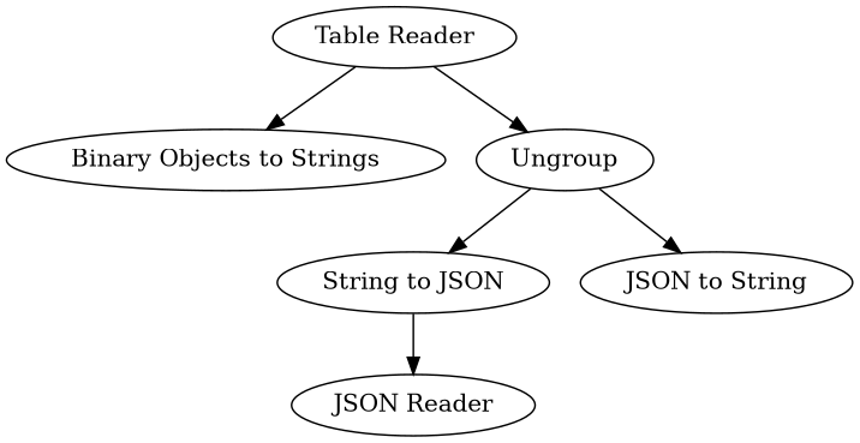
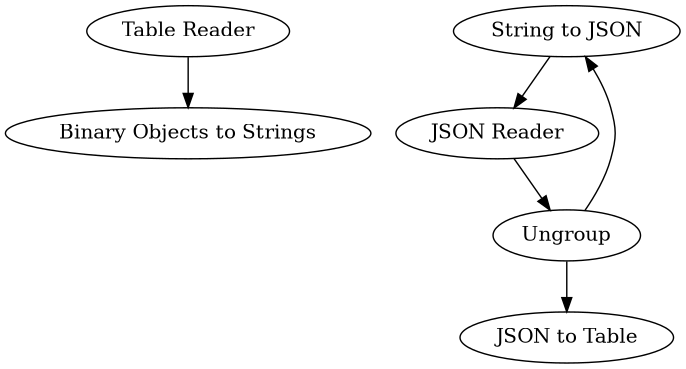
  digraph {
    fontname="DejaVu Serif"
    rankdir=TB
    node [fontname="DejaVu Serif"]
    edge [fontname="DejaVu Serif"]
    n1 [label="Binary Objects to Strings"]
    n2 [label="String to JSON"]
    n3 [label="JSON Reader"]
    n4 [label=Ungroup]
-   n5 [label="JSON to String"]
+   n5 [label="JSON to Table"]
    n6 [label="Table Reader"]
    n2 -> n3
-   n6 -> n4
+   n3 -> n4
    n4 -> n2
    n4 -> n5
    n6 -> n1
  }
